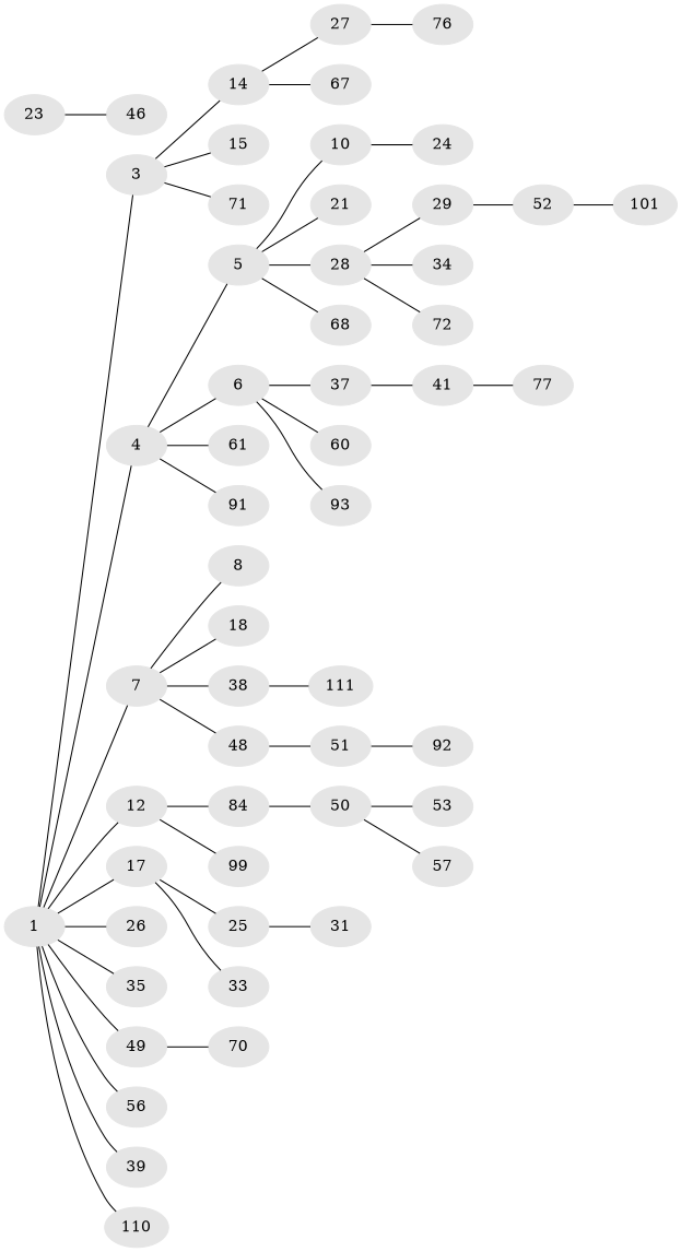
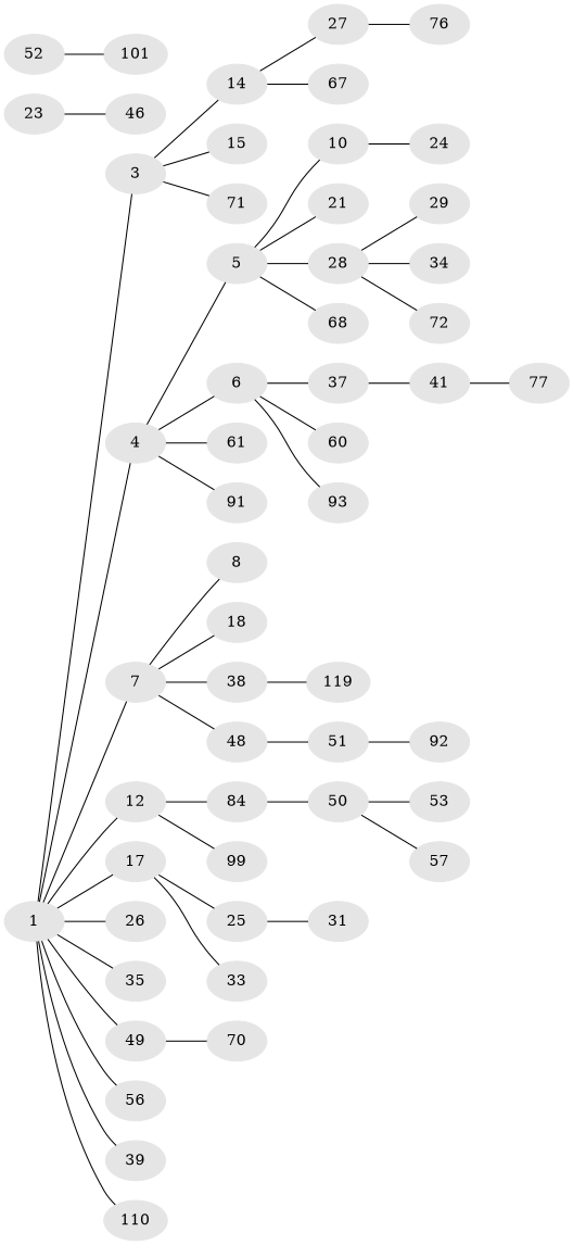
  graph {
    rankdir=LR
    node [color=gray90 style=filled]
    1 [super="+2+11"]
    3
    4 [super="+63+47+105"]
    7 [super="+82+104+84+19+36"]
    12 [super="+54"]
    17 [super="+18"]
    26
    35
    49 [super="+66"]
    56 [super="+102"]
    n11 [label=39]
    110
    14 [super="+65"]
    15
    71
    5 [super="+16+9"]
    6 [super="+20+40+22"]
    61
    91
    8
    n21 [label=18]
    38
    48
    n24 [label=84]
    99
    25
    33 [super="+109"]
    70 [super="+103"]
    27
    67 [super="+85"]
    10
    21 [super="+87"]
    28
    68
    37 [super="+79"]
    60
    93
    24
    29 [super="+64"]
    34 [super="+86+59+43"]
    72
    23 [super="+39+75+45"]
    46
    41
-   111
+   111 [label=119]
    51
    50
    76
    31
    52
    101
    77 [super="+97"]
    53 [super="+94"]
    57 [super="+100"]
    92
    1 -- 3
    1 -- 4
    1 -- 7
    1 -- 12
    1 -- 17
    1 -- 26
    1 -- 35
    1 -- 49
    1 -- 56
    1 -- n11
    1 -- 110
    3 -- 14
    3 -- 15
    3 -- 71
    4 -- 5
    4 -- 6
    4 -- 61
    4 -- 91
    7 -- 8
    7 -- n21
    7 -- 38
    7 -- 48
    12 -- n24
    12 -- 99
    17 -- 25
    17 -- 33
    49 -- 70
    14 -- 27
    14 -- 67
    5 -- 10
    5 -- 21
    5 -- 28
    5 -- 68
    6 -- 37
    6 -- 60
    6 -- 93
    38 -- 111
    48 -- 51
    n24 -- 50
    25 -- 31
    27 -- 76
    10 -- 24
    28 -- 29
    28 -- 34
    28 -- 72
    37 -- 41
-   29 -- 52
    23 -- 46
    41 -- 77
    51 -- 92
    50 -- 53
    50 -- 57
    52 -- 101
  }
